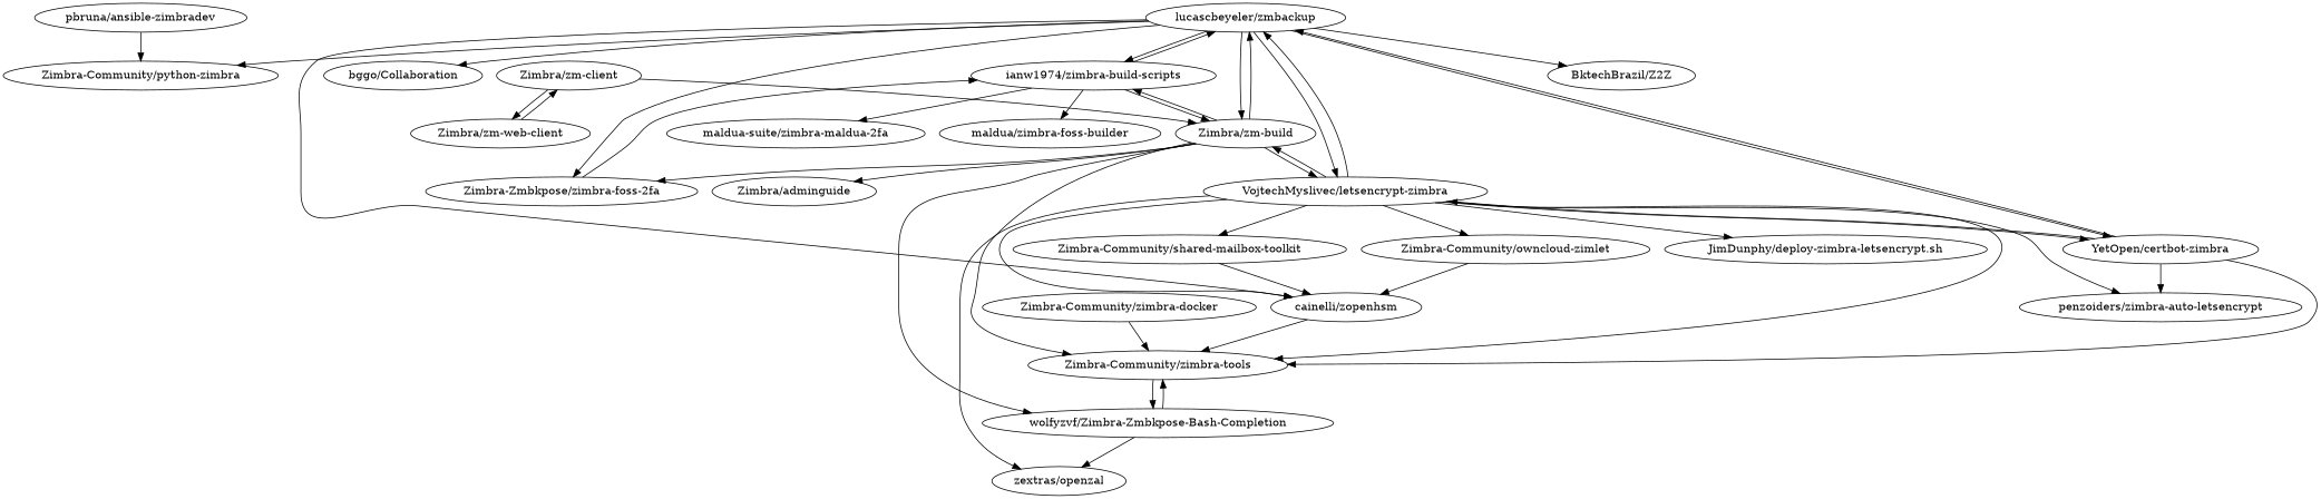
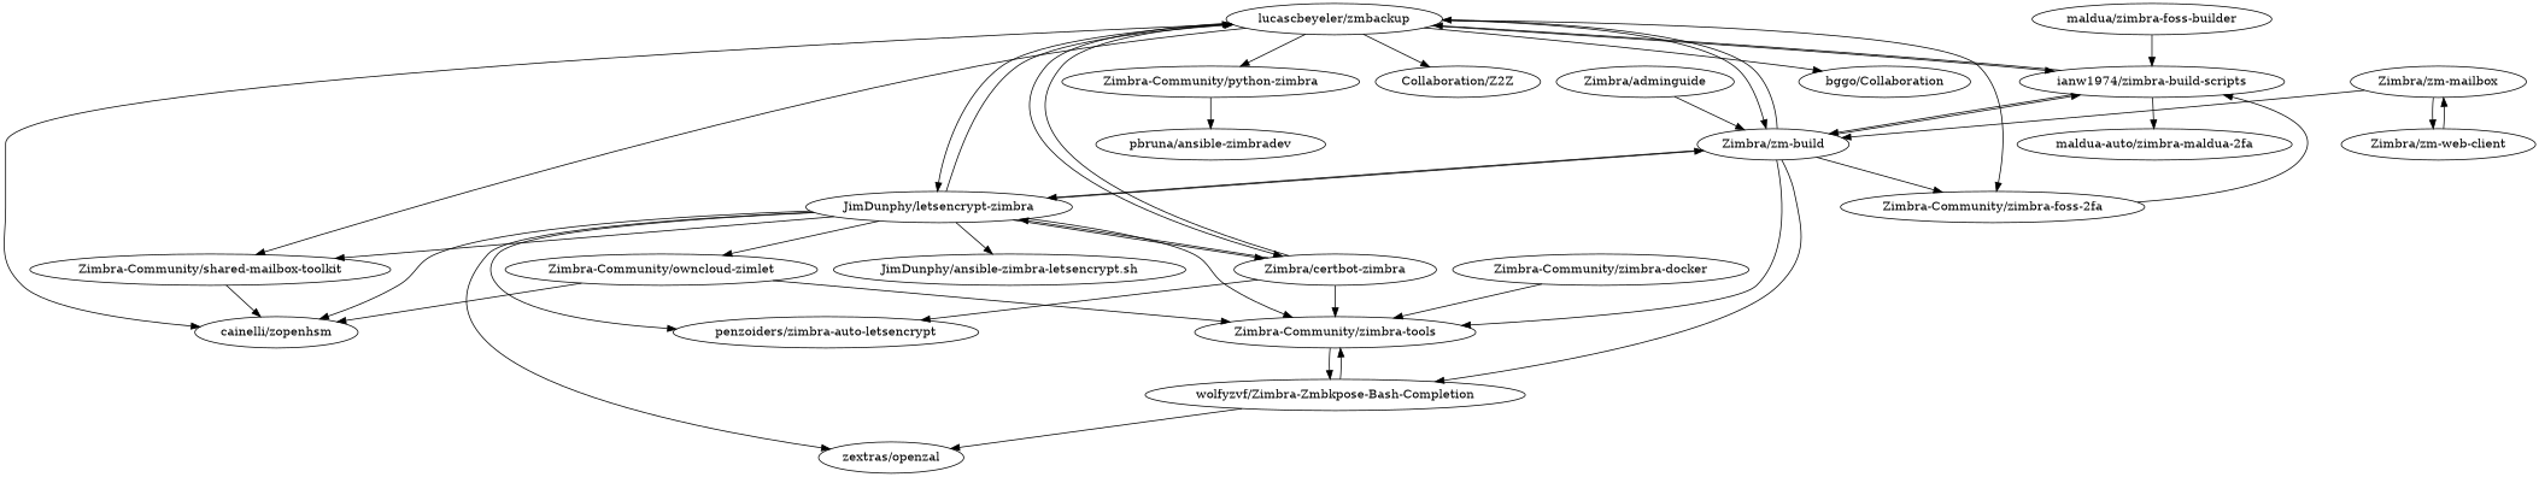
  digraph {
    "Zimbra-Community/python-zimbra" [l="4.279,46.817"]
    "pbruna/ansible-zimbradev" [l="4.272,46.834"]
    "ianw1974/zimbra-build-scripts" [l="4.262,46.781"]
    "Zimbra/zm-build" [l="4.284,46.765"]
-   "maldua-suite/zimbra-maldua-2fa" [l="4.236,46.777"]
+   "maldua-suite/zimbra-maldua-2fa" [l="4.236,46.777" label="maldua-auto/zimbra-maldua-2fa"]
    "maldua/zimbra-foss-builder" [l="4.237,46.791"]
    "lucascbeyeler/zmbackup" [l="4.294,46.787"]
-   "Zimbra-Community/zimbra-foss-2fa" [l="4.267,46.772" label="Zimbra-Zmbkpose/zimbra-foss-2fa"]
+   "Zimbra-Community/zimbra-foss-2fa" [l="4.267,46.772"]
    "Zimbra-Community/zimbra-tools" [l="4.308,46.777"]
    n10 [l="4.282,46.779" label="wolfyzvf/Zimbra-Zmbkpose-Bash-Completion"]
-   "VojtechMyslivec/letsencrypt-zimbra" [l="4.323,46.773"]
+   "VojtechMyslivec/letsencrypt-zimbra" [l="4.323,46.773" label="JimDunphy/letsencrypt-zimbra"]
    "Zimbra/adminguide" [l="4.26,46.746"]
    "cainelli/zopenhsm" [l="4.316,46.788"]
-   "YetOpen/certbot-zimbra" [l="4.311,46.765"]
+   "YetOpen/certbot-zimbra" [l="4.311,46.765" label="Zimbra/certbot-zimbra"]
    "Zimbra-Community/shared-mailbox-toolkit" [l="4.322,46.797"]
-   "BktechBrazil/Z2Z" [l="4.292,46.805"]
+   "BktechBrazil/Z2Z" [l="4.292,46.805" label="Collaboration/Z2Z"]
    n17 [l="4.311,46.811" label="bggo/Collaboration"]
    "zextras/openzal" [l="4.261,46.793"]
    "Zimbra-Community/owncloud-zimlet" [l="4.335,46.784"]
-   "JimDunphy/deploy-zimbra-letsencrypt.sh" [l="4.353,46.761"]
+   "JimDunphy/deploy-zimbra-letsencrypt.sh" [l="4.353,46.761" label="JimDunphy/ansible-zimbra-letsencrypt.sh"]
    "penzoiders/zimbra-auto-letsencrypt" [l="4.338,46.753"]
-   "Zimbra/zm-mailbox" [l="4.284,46.741" label="Zimbra/zm-client"]
+   "Zimbra/zm-mailbox" [l="4.284,46.741"]
    "Zimbra/zm-web-client" [l="4.282,46.725"]
    "Zimbra-Community/zimbra-docker" [l="4.349,46.774"]
-   "pbruna/ansible-zimbradev" -> "Zimbra-Community/python-zimbra"
+   "Zimbra-Community/python-zimbra" -> "pbruna/ansible-zimbradev"
    "ianw1974/zimbra-build-scripts" -> "Zimbra/zm-build"
    "ianw1974/zimbra-build-scripts" -> "maldua-suite/zimbra-maldua-2fa"
-   "ianw1974/zimbra-build-scripts" -> "maldua/zimbra-foss-builder"
+   "maldua/zimbra-foss-builder" -> "ianw1974/zimbra-build-scripts"
    "ianw1974/zimbra-build-scripts" -> "lucascbeyeler/zmbackup"
    "Zimbra/zm-build" -> "ianw1974/zimbra-build-scripts"
    "Zimbra/zm-build" -> "lucascbeyeler/zmbackup"
    "Zimbra/zm-build" -> "Zimbra-Community/zimbra-foss-2fa"
    "Zimbra/zm-build" -> "Zimbra-Community/zimbra-tools"
    "Zimbra/zm-build" -> n10
    "Zimbra/zm-build" -> "VojtechMyslivec/letsencrypt-zimbra"
-   "Zimbra/zm-build" -> "Zimbra/adminguide"
+   "Zimbra/adminguide" -> "Zimbra/zm-build"
    "lucascbeyeler/zmbackup" -> "Zimbra-Community/python-zimbra"
    "lucascbeyeler/zmbackup" -> "ianw1974/zimbra-build-scripts"
    "lucascbeyeler/zmbackup" -> "Zimbra/zm-build"
    "lucascbeyeler/zmbackup" -> "Zimbra-Community/zimbra-foss-2fa"
    "lucascbeyeler/zmbackup" -> "VojtechMyslivec/letsencrypt-zimbra"
    "lucascbeyeler/zmbackup" -> "cainelli/zopenhsm"
    "lucascbeyeler/zmbackup" -> "YetOpen/certbot-zimbra"
+   "lucascbeyeler/zmbackup" -> "Zimbra-Community/shared-mailbox-toolkit"
    "lucascbeyeler/zmbackup" -> "BktechBrazil/Z2Z"
    "lucascbeyeler/zmbackup" -> n17
    "Zimbra-Community/zimbra-foss-2fa" -> "ianw1974/zimbra-build-scripts"
    "Zimbra-Community/zimbra-tools" -> n10
    n10 -> "Zimbra-Community/zimbra-tools"
    n10 -> "zextras/openzal"
    "VojtechMyslivec/letsencrypt-zimbra" -> "Zimbra/zm-build"
    "VojtechMyslivec/letsencrypt-zimbra" -> "lucascbeyeler/zmbackup"
    "VojtechMyslivec/letsencrypt-zimbra" -> "Zimbra-Community/zimbra-tools"
    "VojtechMyslivec/letsencrypt-zimbra" -> "cainelli/zopenhsm"
    "VojtechMyslivec/letsencrypt-zimbra" -> "YetOpen/certbot-zimbra"
    "VojtechMyslivec/letsencrypt-zimbra" -> "Zimbra-Community/shared-mailbox-toolkit"
    "VojtechMyslivec/letsencrypt-zimbra" -> "zextras/openzal"
    "VojtechMyslivec/letsencrypt-zimbra" -> "Zimbra-Community/owncloud-zimlet"
    "VojtechMyslivec/letsencrypt-zimbra" -> "JimDunphy/deploy-zimbra-letsencrypt.sh"
    "VojtechMyslivec/letsencrypt-zimbra" -> "penzoiders/zimbra-auto-letsencrypt"
    "YetOpen/certbot-zimbra" -> "lucascbeyeler/zmbackup"
    "YetOpen/certbot-zimbra" -> "Zimbra-Community/zimbra-tools"
    "YetOpen/certbot-zimbra" -> "VojtechMyslivec/letsencrypt-zimbra"
    "YetOpen/certbot-zimbra" -> "penzoiders/zimbra-auto-letsencrypt"
    "Zimbra-Community/shared-mailbox-toolkit" -> "cainelli/zopenhsm"
-   "cainelli/zopenhsm" -> "Zimbra-Community/zimbra-tools"
+   "Zimbra-Community/owncloud-zimlet" -> "Zimbra-Community/zimbra-tools"
    "Zimbra-Community/owncloud-zimlet" -> "cainelli/zopenhsm"
    "Zimbra/zm-mailbox" -> "Zimbra/zm-build"
    "Zimbra/zm-mailbox" -> "Zimbra/zm-web-client"
    "Zimbra/zm-web-client" -> "Zimbra/zm-mailbox"
    "Zimbra-Community/zimbra-docker" -> "Zimbra-Community/zimbra-tools"
  }
